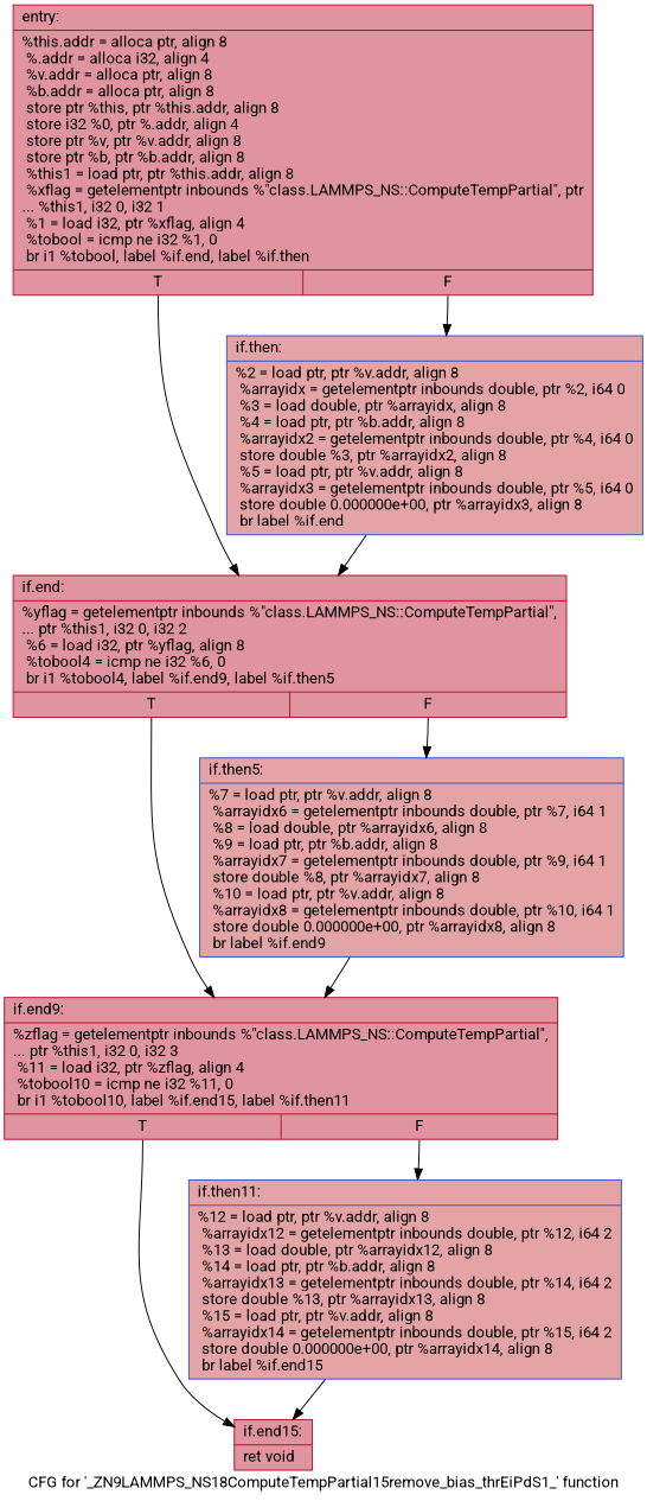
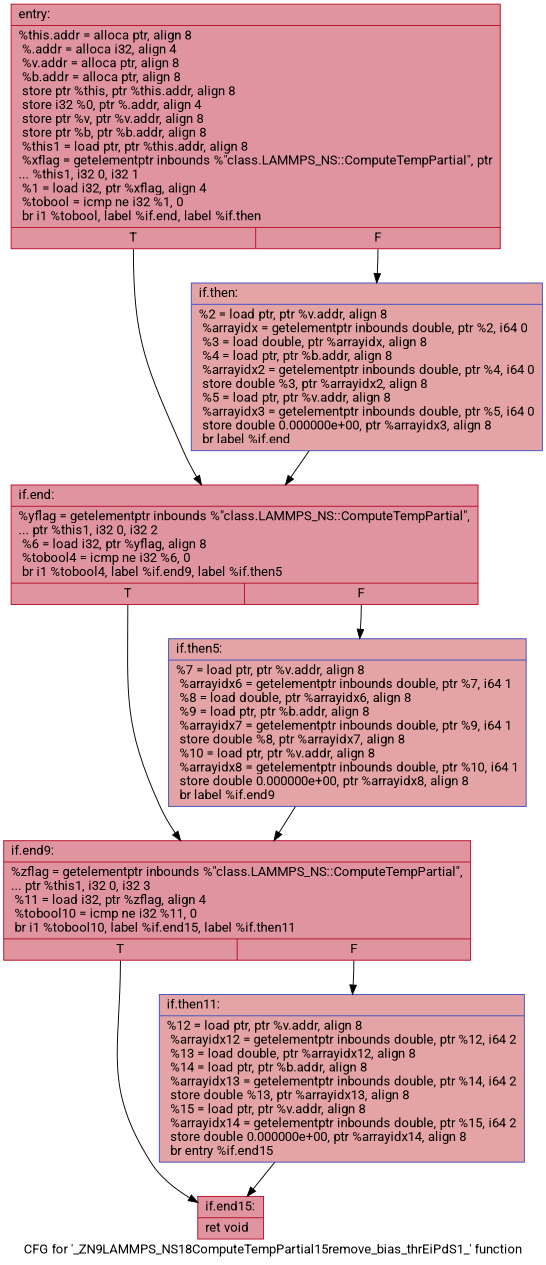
  digraph {
    label="CFG for '_ZN9LAMMPS_NS18ComputeTempPartial15remove_bias_thrEiPdS1_' function"
    fontname=Roboto
    node [color="#b70d28ff" fillcolor="#b70d2870" fontname=Roboto shape=record style=filled]
    edge [fontname=Roboto]
    n1 [label="{entry:\l|  %this.addr = alloca ptr, align 8\l  %.addr = alloca i32, align 4\l  %v.addr = alloca ptr, align 8\l  %b.addr = alloca ptr, align 8\l  store ptr %this, ptr %this.addr, align 8\l  store i32 %0, ptr %.addr, align 4\l  store ptr %v, ptr %v.addr, align 8\l  store ptr %b, ptr %b.addr, align 8\l  %this1 = load ptr, ptr %this.addr, align 8\l  %xflag = getelementptr inbounds %\"class.LAMMPS_NS::ComputeTempPartial\", ptr\l... %this1, i32 0, i32 1\l  %1 = load i32, ptr %xflag, align 4\l  %tobool = icmp ne i32 %1, 0\l  br i1 %tobool, label %if.end, label %if.then\l|{<s0>T|<s1>F}}"]
    n2 [label="{if.end:\l|  %yflag = getelementptr inbounds %\"class.LAMMPS_NS::ComputeTempPartial\",\l... ptr %this1, i32 0, i32 2\l  %6 = load i32, ptr %yflag, align 8\l  %tobool4 = icmp ne i32 %6, 0\l  br i1 %tobool4, label %if.end9, label %if.then5\l|{<s0>T|<s1>F}}"]
    n3 [color="#3d50c3ff" fillcolor="#c32e3170" label="{if.then:\l|  %2 = load ptr, ptr %v.addr, align 8\l  %arrayidx = getelementptr inbounds double, ptr %2, i64 0\l  %3 = load double, ptr %arrayidx, align 8\l  %4 = load ptr, ptr %b.addr, align 8\l  %arrayidx2 = getelementptr inbounds double, ptr %4, i64 0\l  store double %3, ptr %arrayidx2, align 8\l  %5 = load ptr, ptr %v.addr, align 8\l  %arrayidx3 = getelementptr inbounds double, ptr %5, i64 0\l  store double 0.000000e+00, ptr %arrayidx3, align 8\l  br label %if.end\l}"]
    n4 [label="{if.end9:\l|  %zflag = getelementptr inbounds %\"class.LAMMPS_NS::ComputeTempPartial\",\l... ptr %this1, i32 0, i32 3\l  %11 = load i32, ptr %zflag, align 4\l  %tobool10 = icmp ne i32 %11, 0\l  br i1 %tobool10, label %if.end15, label %if.then11\l|{<s0>T|<s1>F}}"]
    n5 [color="#3d50c3ff" fillcolor="#c32e3170" label="{if.then5:\l|  %7 = load ptr, ptr %v.addr, align 8\l  %arrayidx6 = getelementptr inbounds double, ptr %7, i64 1\l  %8 = load double, ptr %arrayidx6, align 8\l  %9 = load ptr, ptr %b.addr, align 8\l  %arrayidx7 = getelementptr inbounds double, ptr %9, i64 1\l  store double %8, ptr %arrayidx7, align 8\l  %10 = load ptr, ptr %v.addr, align 8\l  %arrayidx8 = getelementptr inbounds double, ptr %10, i64 1\l  store double 0.000000e+00, ptr %arrayidx8, align 8\l  br label %if.end9\l}"]
    n6 [label="{if.end15:\l|  ret void\l}"]
-   n7 [color="#3d50c3ff" fillcolor="#c32e3170" label="{if.then11:\l|  %12 = load ptr, ptr %v.addr, align 8\l  %arrayidx12 = getelementptr inbounds double, ptr %12, i64 2\l  %13 = load double, ptr %arrayidx12, align 8\l  %14 = load ptr, ptr %b.addr, align 8\l  %arrayidx13 = getelementptr inbounds double, ptr %14, i64 2\l  store double %13, ptr %arrayidx13, align 8\l  %15 = load ptr, ptr %v.addr, align 8\l  %arrayidx14 = getelementptr inbounds double, ptr %15, i64 2\l  store double 0.000000e+00, ptr %arrayidx14, align 8\l  br label %if.end15\l}"]
+   n7 [color="#3d50c3ff" fillcolor="#c32e3170" label="{if.then11:\l|  %12 = load ptr, ptr %v.addr, align 8\l  %arrayidx12 = getelementptr inbounds double, ptr %12, i64 2\l  %13 = load double, ptr %arrayidx12, align 8\l  %14 = load ptr, ptr %b.addr, align 8\l  %arrayidx13 = getelementptr inbounds double, ptr %14, i64 2\l  store double %13, ptr %arrayidx13, align 8\l  %15 = load ptr, ptr %v.addr, align 8\l  %arrayidx14 = getelementptr inbounds double, ptr %15, i64 2\l  store double 0.000000e+00, ptr %arrayidx14, align 8\l  br entry %if.end15\l}"]
    n1 -> n2 [tailport=s0]
    n1 -> n3 [tailport=s1]
    n2 -> n4 [tailport=s0]
    n2 -> n5 [tailport=s1]
    n3 -> n2
    n4 -> n6 [tailport=s0]
    n4 -> n7 [tailport=s1]
    n5 -> n4
    n7 -> n6
  }
